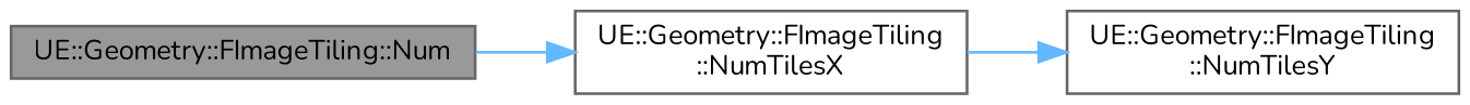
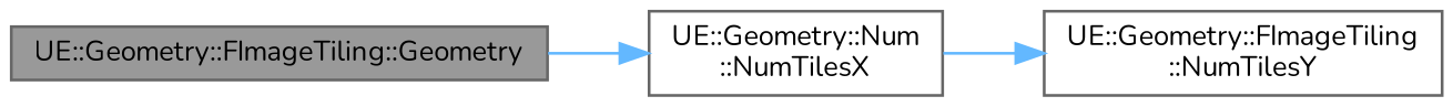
  digraph {
    fontname=Nunito
    rankdir=LR
    node [color=grey40 fillcolor=white fontname=Nunito fontsize=10 shape=box style=filled]
    edge [color=steelblue1 fontname=Nunito fontsize=10 labelfontname=Helvetica labelfontsize=10 style=solid]
-   n1 [color=gray40 fillcolor=grey60 fontcolor=black height=0.2 label="UE::Geometry::FImageTiling::Num" width=0.4]
-   n2 [height=0.2 label="UE::Geometry::FImageTiling\l::NumTilesX" width=0.4]
+   n1 [color=gray40 fillcolor=grey60 fontcolor=black height=0.2 label="UE::Geometry::FImageTiling::Geometry" width=0.4]
+   n2 [height=0.2 label="UE::Geometry::Num\l::NumTilesX" width=0.4]
    n3 [height=0.2 label="UE::Geometry::FImageTiling\l::NumTilesY" width=0.4]
    n1 -> n2
    n2 -> n3
  }
